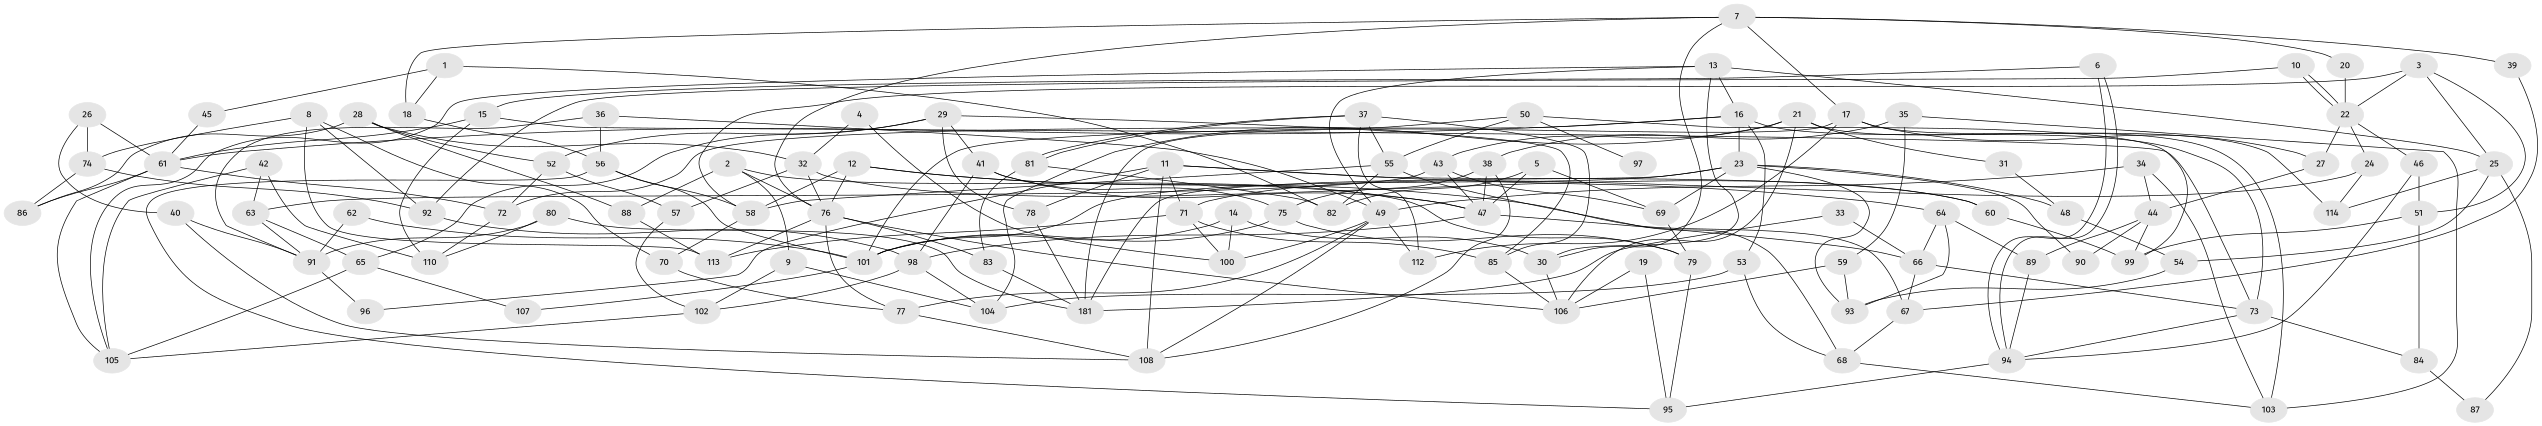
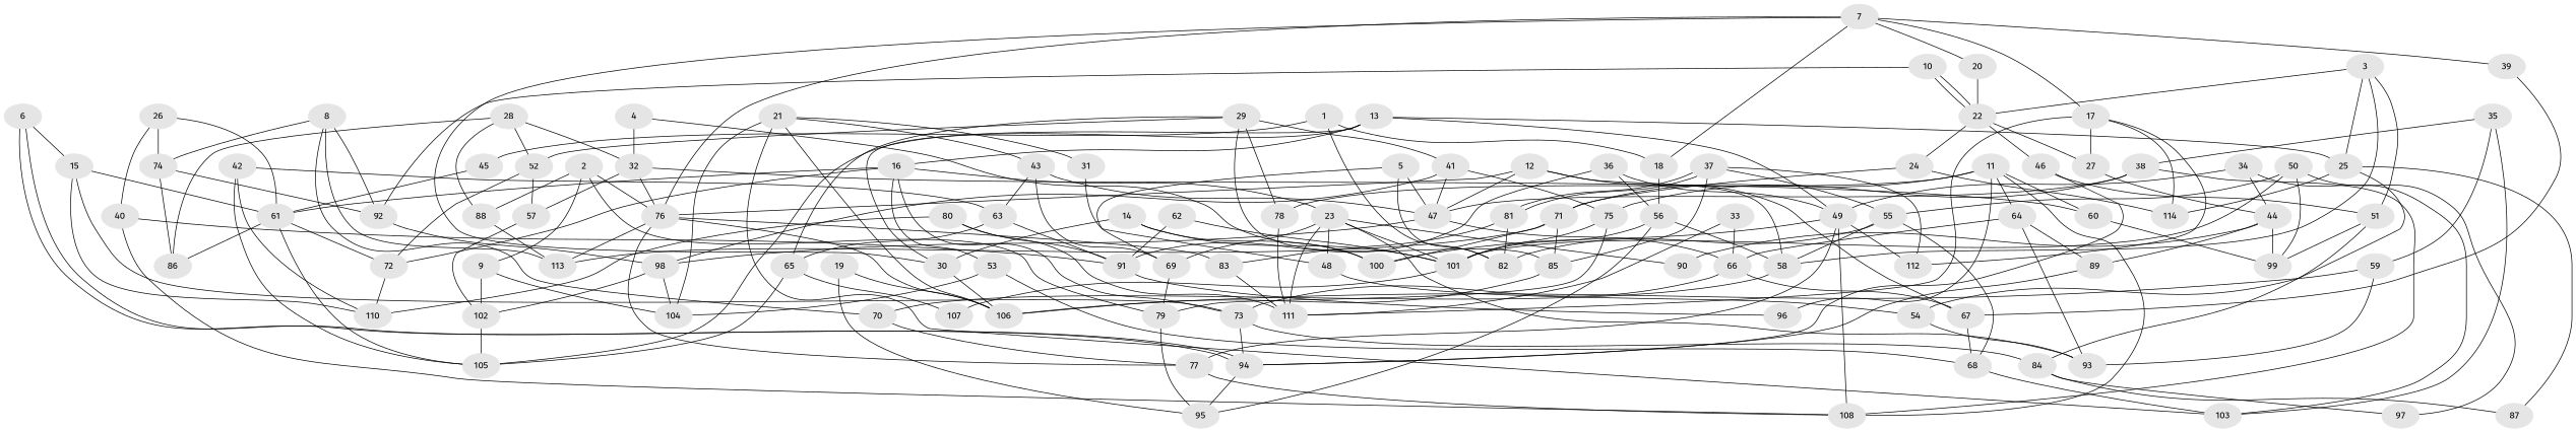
  graph {
    fontname="Fira Sans"
    node [color=gray90 fontname="Fira Sans" style=filled]
    edge [fontname="Fira Sans"]
    1
    18
    45
    82
    56
    61
    2
    9
    76
    79
    88
    102
    104
    113
    106
    77
    83
    95
    3
    22
    25
    51
    58
    27
    24
    46
    114
    54
    87
    99
    84
    70
    4
    32
    100
    60
    57
    5
    47
    69
    66
    98
    6
    15
    94
    73
    110
    7
    17
    20
    30
    39
-   111 [label=181]
+   111
    112
    67
    8
    74
    92
    86
    105
    10
    11
    64
    71
    78
    96
    108
    93
    89
    85
    12
    68
    13
    16
    49
    23
    53
    72
    14
    101
    107
    48
    90
    44
    19
    21
    31
    43
    103
    63
    26
    40
    91
    28
    52
    29
    41
    65
    75
    33
    34
    35
    38
    59
    36
    37
    55
    81
    42
    50
    97
    62
    80
    1 -- 18
    1 -- 45
    1 -- 82
    18 -- 56
    45 -- 61
    56 -- 95
    56 -- 58
    56 -- 101
    61 -- 86
    61 -- 105
    61 -- 72
    2 -- 9
    2 -- 76
    2 -- 79
    2 -- 88
    9 -- 102
    9 -- 104
    76 -- 113
    76 -- 106
    76 -- 77
    76 -- 83
    79 -- 95
    88 -- 113
    102 -- 105
    77 -- 108
    83 -- 111
    3 -- 22
    3 -- 25
    3 -- 51
    3 -- 58
    22 -- 27
    22 -- 24
    22 -- 46
    25 -- 114
    25 -- 54
    25 -- 87
    51 -- 99
    51 -- 84
    58 -- 70
    27 -- 44
    24 -- 114
    24 -- 71
    46 -- 51
    46 -- 94
    54 -- 93
    84 -- 87
+   84 -- 97
    70 -- 77
    4 -- 32
    4 -- 100
    32 -- 76
    32 -- 60
    32 -- 57
    60 -- 99
    57 -- 102
    5 -- 82
    5 -- 47
    5 -- 69
    47 -- 66
    47 -- 98
    69 -- 79
    66 -- 73
    66 -- 67
    98 -- 102
    98 -- 104
    6 -- 15
    6 -- 94
    6 -- 94
    15 -- 61
    15 -- 73
    15 -- 110
    94 -- 95
    73 -- 84
    73 -- 94
    7 -- 18
    7 -- 76
    7 -- 17
    7 -- 20
    7 -- 30
    7 -- 39
    17 -- 27
    17 -- 114
    17 -- 111
    17 -- 112
    20 -- 22
    30 -- 106
    39 -- 67
    67 -- 68
    8 -- 113
    8 -- 70
    8 -- 74
    8 -- 92
    74 -- 92
    74 -- 86
    92 -- 98
    10 -- 22
    10 -- 22
    10 -- 92
    11 -- 60
    11 -- 64
    11 -- 71
    11 -- 78
    11 -- 96
    11 -- 108
    64 -- 66
    64 -- 93
    64 -- 89
    71 -- 113
    71 -- 100
    71 -- 85
    78 -- 111
    89 -- 94
    85 -- 106
    12 -- 76
    12 -- 58
    12 -- 47
    12 -- 67
    68 -- 103
    13 -- 25
    13 -- 30
    13 -- 105
    13 -- 16
    13 -- 49
    16 -- 61
    16 -- 73
    16 -- 23
    16 -- 53
    16 -- 72
    49 -- 77
    49 -- 100
    49 -- 112
    49 -- 108
    23 -- 69
    23 -- 111
    23 -- 93
    23 -- 101
    23 -- 48
    23 -- 90
    53 -- 104
    53 -- 68
    72 -- 110
    14 -- 100
    14 -- 30
    14 -- 101
    101 -- 107
    48 -- 54
    44 -- 99
    44 -- 89
    44 -- 90
    19 -- 106
    19 -- 95
    21 -- 104
    21 -- 106
    21 -- 31
    21 -- 43
    21 -- 103
    31 -- 48
    43 -- 47
    43 -- 69
    43 -- 63
    63 -- 91
    63 -- 65
    26 -- 61
    26 -- 74
    26 -- 40
    40 -- 108
    40 -- 91
    91 -- 96
    28 -- 88
    28 -- 32
    28 -- 86
    28 -- 52
    52 -- 57
    52 -- 72
    29 -- 78
    29 -- 85
    29 -- 52
    29 -- 41
    29 -- 65
    41 -- 47
    41 -- 98
    41 -- 75
    65 -- 105
    65 -- 107
    75 -- 79
    75 -- 101
    33 -- 66
    33 -- 111
    34 -- 49
    34 -- 44
    34 -- 103
    35 -- 103
    35 -- 38
    35 -- 59
    38 -- 47
    38 -- 108
    38 -- 75
    59 -- 106
    59 -- 93
    36 -- 56
    36 -- 49
    36 -- 91
    37 -- 112
    37 -- 85
    37 -- 55
    37 -- 81
    37 -- 81
    55 -- 82
    55 -- 58
    55 -- 68
    81 -- 82
    81 -- 83
    42 -- 110
    42 -- 105
    42 -- 63
    50 -- 99
    50 -- 101
    50 -- 55
    50 -- 97
    62 -- 101
    62 -- 91
    80 -- 110
    80 -- 111
    80 -- 91
  }
